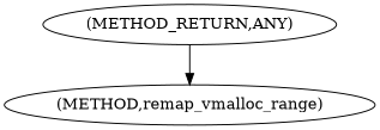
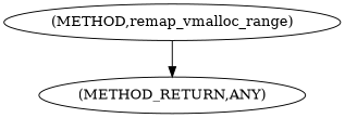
  digraph {
    n1 [label=<(METHOD,remap_vmalloc_range)>]
    n2 [label=<(METHOD_RETURN,ANY)>]
-   n2 -> n1
+   n1 -> n2
  }
